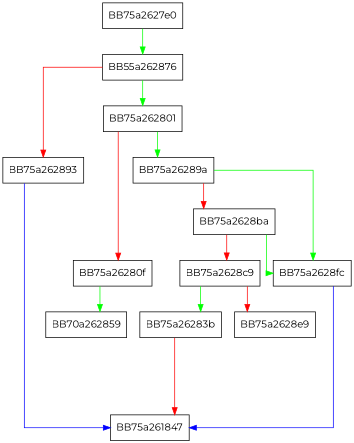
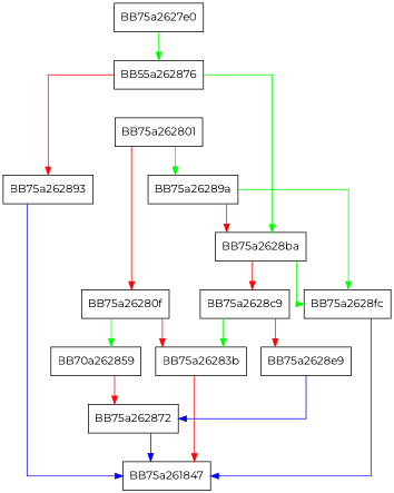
  digraph {
    fontname=Montserrat
    splines=ortho
    node [fontname=Montserrat shape=box]
    edge [color=red fontname=Montserrat]
    n1 [label=BB55a262876]
    BB75a2627e0
    BB75a262801
    BB75a262893
    BB75a26289a
    BB75a26280f
    n7 [label=BB75a261847]
    BB75a2628fc
    BB75a2628ba
    n10 [label=BB70a262859]
    BB75a26283b
    BB75a2628c9
+   BB75a262872
    BB75a2628e9
-   n1 -> BB75a262801 [color=green]
+   n1 -> BB75a2628ba [color=green]
    n1 -> BB75a262893
    BB75a2627e0 -> n1 [color=green]
    BB75a262801 -> BB75a26289a [color=green]
    BB75a262801 -> BB75a26280f
    BB75a262893 -> n7 [color=blue]
    BB75a26289a -> BB75a2628fc [color=green]
    BB75a26289a -> BB75a2628ba
    BB75a26280f -> n10 [color=green]
+   BB75a26280f -> BB75a26283b
    BB75a2628fc -> n7 [color=blue]
    BB75a2628ba -> BB75a2628fc [color=green]
    BB75a2628ba -> BB75a2628c9
+   n10 -> BB75a262872
    BB75a26283b -> n7
    BB75a2628c9 -> BB75a26283b [color=green]
    BB75a2628c9 -> BB75a2628e9
+   BB75a262872 -> n7 [color=blue]
+   BB75a2628e9 -> BB75a262872 [color=blue]
  }
